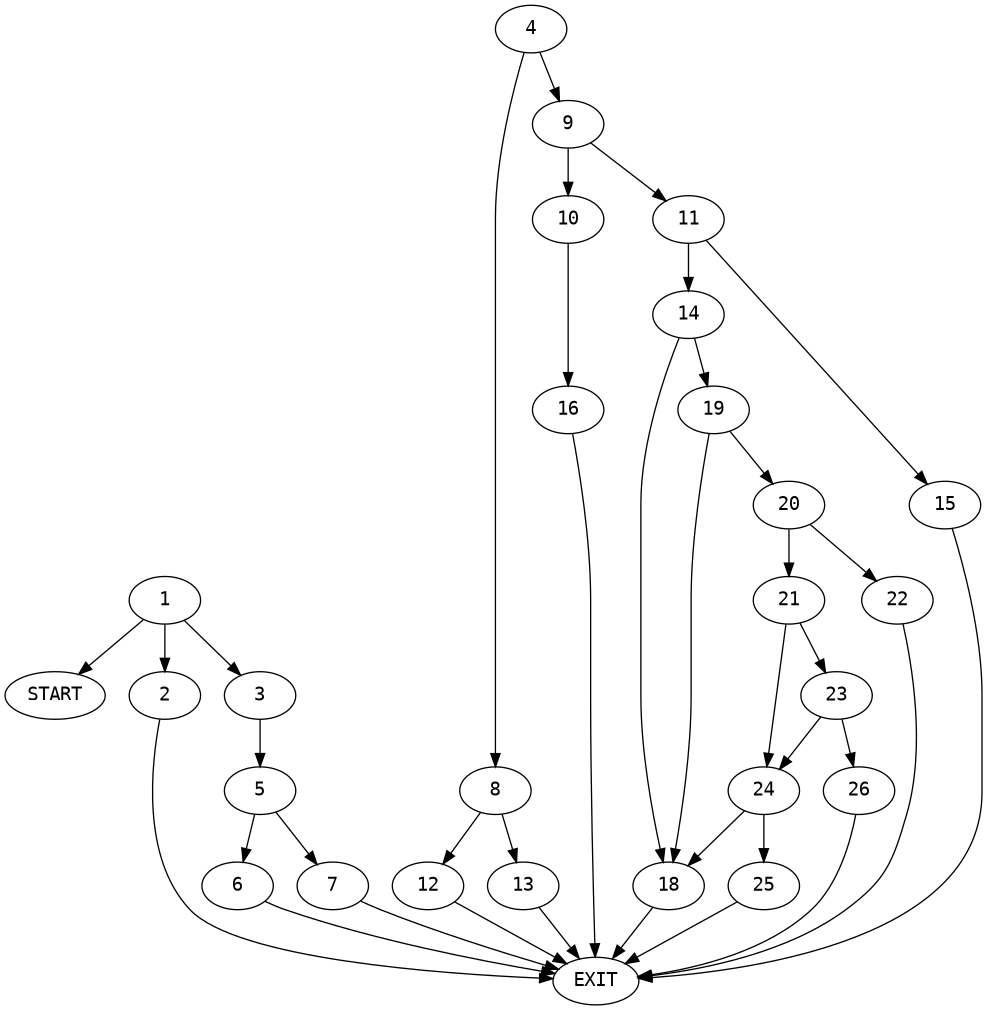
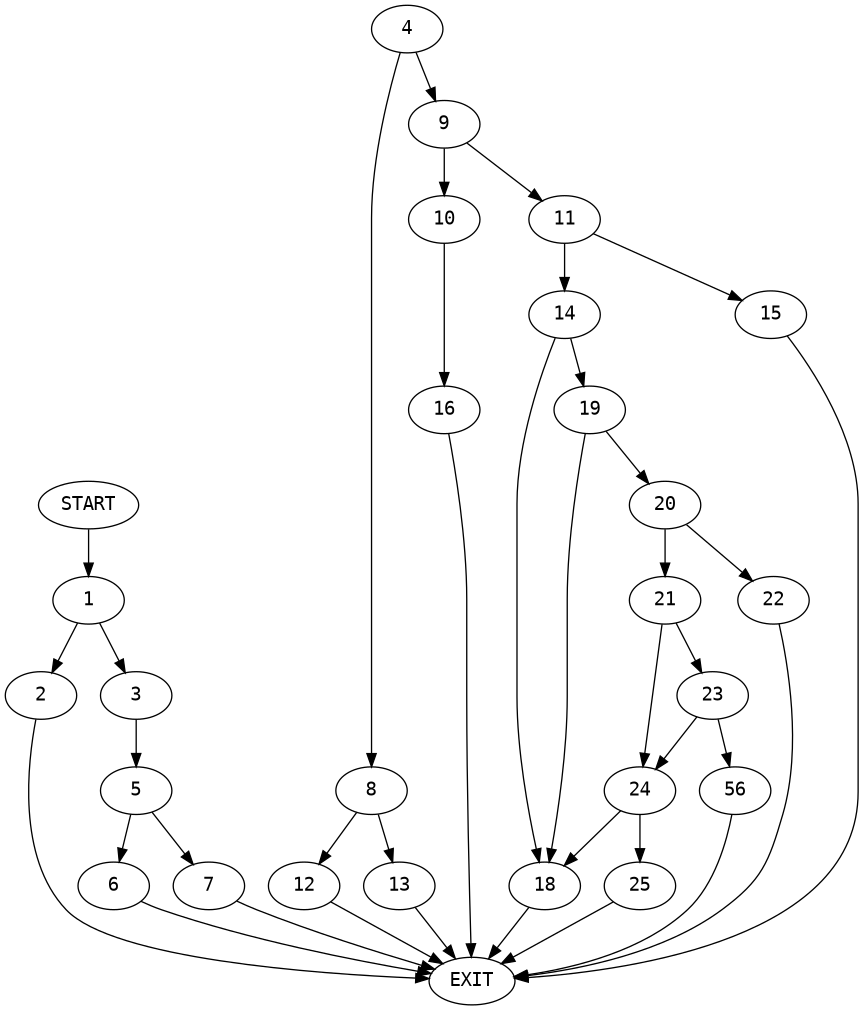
  digraph {
    fontname="DejaVu Sans Mono"
    node [fontname="DejaVu Sans Mono"]
    edge [fontname="DejaVu Sans Mono"]
    n1 [label=START]
    1
    2
    3
    n5 [label=EXIT]
    5
    4
    8
    9
    6
    7
    12
    13
    10
    11
    16
    14
    15
    18
    19
    20
    21
    22
    23
    24
-   26
+   26 [label=56]
    25
-   1 -> n1
+   n1 -> 1
    1 -> 2
    1 -> 3
    2 -> n5
    3 -> 5
    5 -> 6
    5 -> 7
    4 -> 8
    4 -> 9
    8 -> 12
    8 -> 13
    9 -> 10
    9 -> 11
    6 -> n5
    7 -> n5
    12 -> n5
    13 -> n5
    10 -> 16
    11 -> 14
    11 -> 15
    16 -> n5
    14 -> 18
    14 -> 19
    15 -> n5
    18 -> n5
    19 -> 18
    19 -> 20
    20 -> 21
    20 -> 22
    21 -> 23
    21 -> 24
    22 -> n5
    23 -> 24
    23 -> 26
    24 -> 18
    24 -> 25
    26 -> n5
    25 -> n5
  }
